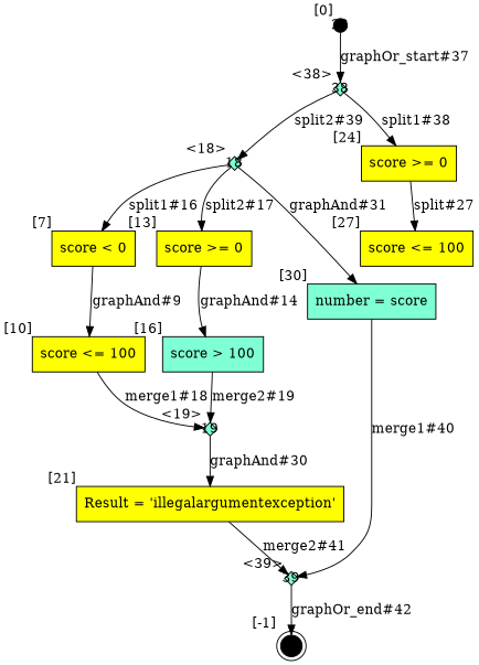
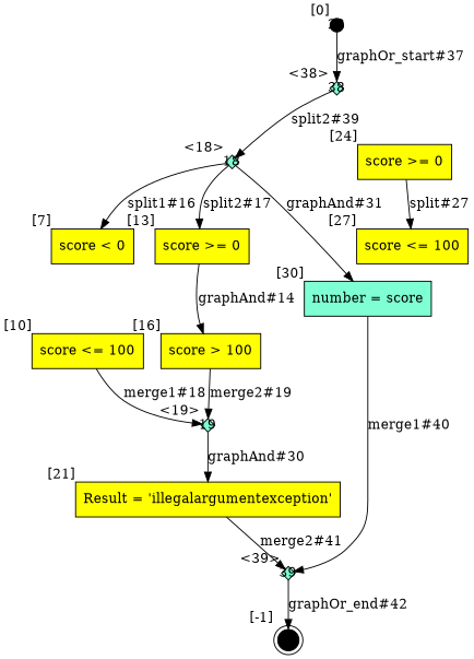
  digraph {
    node [fillcolor=yellow shape=box style=filled]
    38 [fillcolor=aquamarine fixedsize=true height=.2 shape=diamond width=.2 xlabel="<38>"]
    18 [fillcolor=aquamarine fixedsize=true height=.2 shape=diamond width=.2 xlabel="<18>"]
    n3 [label="score >= 0" xlabel="[24]"]
    n4 [label="score < 0" xlabel="[7]"]
    n5 [label="score >= 0" xlabel="[13]"]
    n6 [fillcolor=aquamarine label="number = score" xlabel="[30]"]
    n7 [label="score <= 100" xlabel="[27]"]
    n8 [label="score <= 100" xlabel="[10]"]
    19 [fillcolor=aquamarine fixedsize=true height=.2 shape=diamond width=.2 xlabel="<19>"]
    39 [fillcolor=aquamarine fixedsize=true height=.2 shape=diamond width=.2 xlabel="<39>"]
    22 [fillcolor=black fixedsize=true height=.2 shape=doublecircle width=.2 xlabel="[-1]"]
    n12 [label="Result = 'illegalargumentexception'" xlabel="[21]"]
-   n13 [fillcolor=aquamarine label="score > 100" xlabel="[16]"]
+   n13 [label="score > 100" xlabel="[16]"]
    23 [fillcolor=black fixedsize=true height=.2 shape=circle width=.2 xlabel="[0]"]
    38 -> 18 [label="split2#39"]
-   38 -> n3 [label="split1#38"]
    18 -> n4 [label="split1#16"]
    18 -> n5 [label="split2#17"]
    18 -> n6 [label="graphAnd#31"]
    n3 -> n7 [label="split#27"]
-   n4 -> n8 [label="graphAnd#9"]
    n5 -> n13 [label="graphAnd#14"]
    n6 -> 39 [label="merge1#40"]
    n8 -> 19 [label="merge1#18"]
    19 -> n12 [label="graphAnd#30"]
    39 -> 22 [label="graphOr_end#42"]
    n12 -> 39 [label="merge2#41"]
    n13 -> 19 [label="merge2#19"]
    23 -> 38 [label="graphOr_start#37"]
  }
